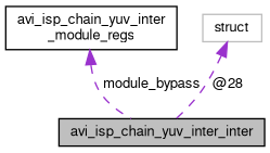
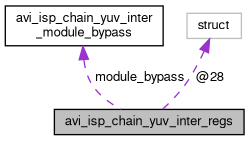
  digraph {
    node [color=black fillcolor=white fontname=FreeSans fontsize=10 shape=record style=filled]
    edge [color=darkorchid3 dir=back fontname=FreeSans fontsize=10 labelfontname=FreeSans labelfontsize=10 style=dashed]
-   n1 [fillcolor=grey75 fontcolor=black height=0.2 label=avi_isp_chain_yuv_inter_inter width=0.4]
-   n2 [height=0.2 label="avi_isp_chain_yuv_inter\l_module_regs" width=0.4]
+   n1 [fillcolor=grey75 fontcolor=black height=0.2 label=avi_isp_chain_yuv_inter_regs width=0.4]
+   n2 [height=0.2 label="avi_isp_chain_yuv_inter\l_module_bypass" width=0.4]
    n3 [color=grey75 height=0.2 label=struct width=0.4]
    n2 -> n1 [label=" module_bypass"]
    n3 -> n1 [label=" @28"]
  }
